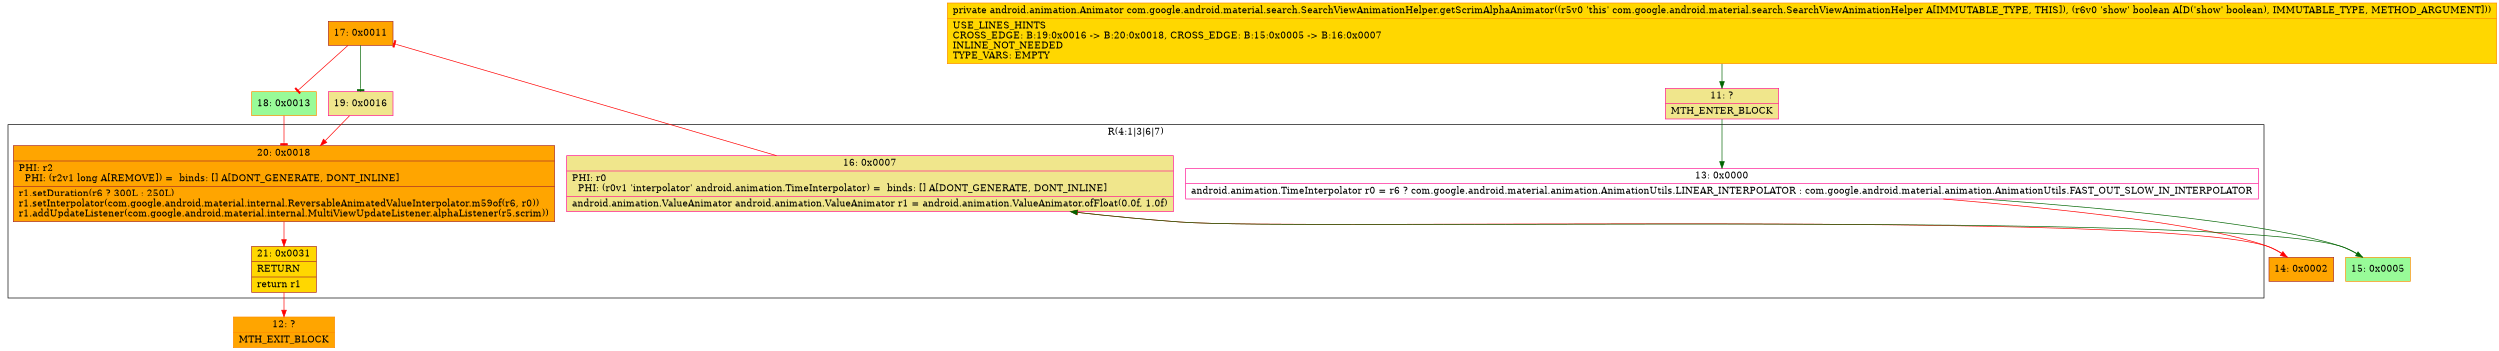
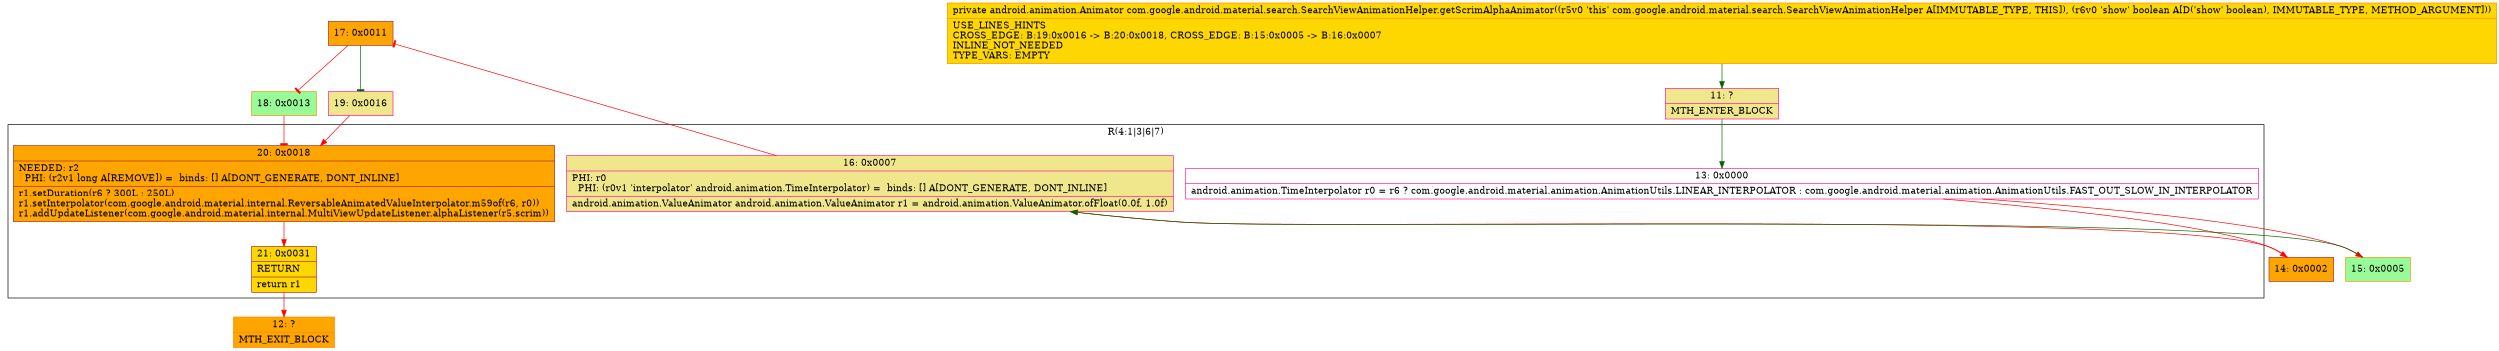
  digraph {
    node [color=deeppink fillcolor=orange shape=record style=filled]
    edge [arrowhead=normal color=red]
    n1 [fillcolor=white label="{13\:\ 0x0000|android.animation.TimeInterpolator r0 = r6 ? com.google.android.material.animation.AnimationUtils.LINEAR_INTERPOLATOR : com.google.android.material.animation.AnimationUtils.FAST_OUT_SLOW_IN_INTERPOLATOR\l}"]
    n2 [fillcolor=khaki label="{16\:\ 0x0007|PHI: r0 \l  PHI: (r0v1 'interpolator' android.animation.TimeInterpolator) =  binds: [] A[DONT_GENERATE, DONT_INLINE]\l|android.animation.ValueAnimator android.animation.ValueAnimator r1 = android.animation.ValueAnimator.ofFloat(0.0f, 1.0f)\l}"]
-   n3 [color=brown label="{20\:\ 0x0018|PHI: r2 \l  PHI: (r2v1 long A[REMOVE]) =  binds: [] A[DONT_GENERATE, DONT_INLINE]\l|r1.setDuration(r6 ? 300L : 250L)\lr1.setInterpolator(com.google.android.material.internal.ReversableAnimatedValueInterpolator.m59of(r6, r0))\lr1.addUpdateListener(com.google.android.material.internal.MultiViewUpdateListener.alphaListener(r5.scrim))\l}"]
+   n3 [color=brown label="{20\:\ 0x0018|NEEDED: r2 \l  PHI: (r2v1 long A[REMOVE]) =  binds: [] A[DONT_GENERATE, DONT_INLINE]\l|r1.setDuration(r6 ? 300L : 250L)\lr1.setInterpolator(com.google.android.material.internal.ReversableAnimatedValueInterpolator.m59of(r6, r0))\lr1.addUpdateListener(com.google.android.material.internal.MultiViewUpdateListener.alphaListener(r5.scrim))\l}"]
    n4 [color=brown fillcolor=gold label="{21\:\ 0x0031|RETURN\l|return r1\l}"]
    n5 [color=brown label="{14\:\ 0x0002}"]
    n6 [color=darkorange fillcolor=palegreen label="{15\:\ 0x0005}"]
    n7 [color=brown label="{17\:\ 0x0011}"]
    n8 [color=darkorange label="{12\:\ ?|MTH_EXIT_BLOCK\l}"]
    n9 [color=darkorange fillcolor=palegreen label="{18\:\ 0x0013}"]
    n10 [fillcolor=khaki label="{19\:\ 0x0016}"]
    n11 [fillcolor=khaki label="{11\:\ ?|MTH_ENTER_BLOCK\l}"]
    n12 [color=darkorange fillcolor=gold label="{private android.animation.Animator com.google.android.material.search.SearchViewAnimationHelper.getScrimAlphaAnimator((r5v0 'this' com.google.android.material.search.SearchViewAnimationHelper A[IMMUTABLE_TYPE, THIS]), (r6v0 'show' boolean A[D('show' boolean), IMMUTABLE_TYPE, METHOD_ARGUMENT]))  | USE_LINES_HINTS\lCROSS_EDGE: B:19:0x0016 \-\> B:20:0x0018, CROSS_EDGE: B:15:0x0005 \-\> B:16:0x0007\lINLINE_NOT_NEEDED\lTYPE_VARS: EMPTY\l}"]
    subgraph cluster_1 {
      label="R(4:1|3|6|7)"
      n1
      n2
      n3
      n4
    }
    n1 -> n5
-   n1 -> n6 [color=darkgreen]
+   n1 -> n6
    n2 -> n7 [arrowhead=tee]
    n3 -> n4
    n4 -> n8
    n5 -> n2
    n6 -> n2 [color=darkgreen]
    n7 -> n9 [arrowhead=tee]
    n7 -> n10 [arrowhead=tee color=darkgreen]
    n9 -> n3 [arrowhead=tee]
    n10 -> n3
    n11 -> n1 [color=darkgreen]
    n12 -> n11 [color=darkgreen]
  }
